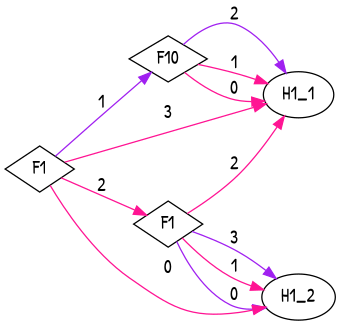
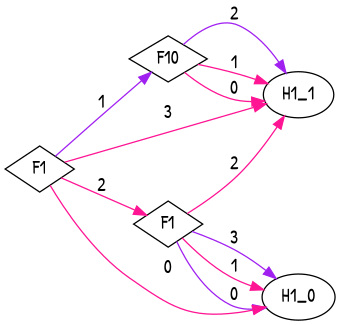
  digraph {
    rankdir=LR
    fontname="Patrick Hand"
    node [fontname="Patrick Hand" shape=diamond]
    edge [color=deeppink fontname="Patrick Hand"]
    n1 [label=H1_1 shape=""]
-   n2 [label=H1_2 shape=""]
+   n2 [label=H1_0 shape=""]
    n3 [label=F10]
    n4 [label=F1]
    n5 [label=F1]
    n3 -> n1 [label=2 color=purple]
    n3 -> n1 [label=1]
    n3 -> n1 [label=0]
    n4 -> n1 [label=2]
    n4 -> n2 [label=3 color=purple]
    n4 -> n2 [label=1]
    n4 -> n2 [label=0 color=purple]
    n5 -> n1 [label=3]
    n5 -> n2 [label=0]
    n5 -> n3 [label=1 color=purple]
    n5 -> n4 [label=2]
  }
